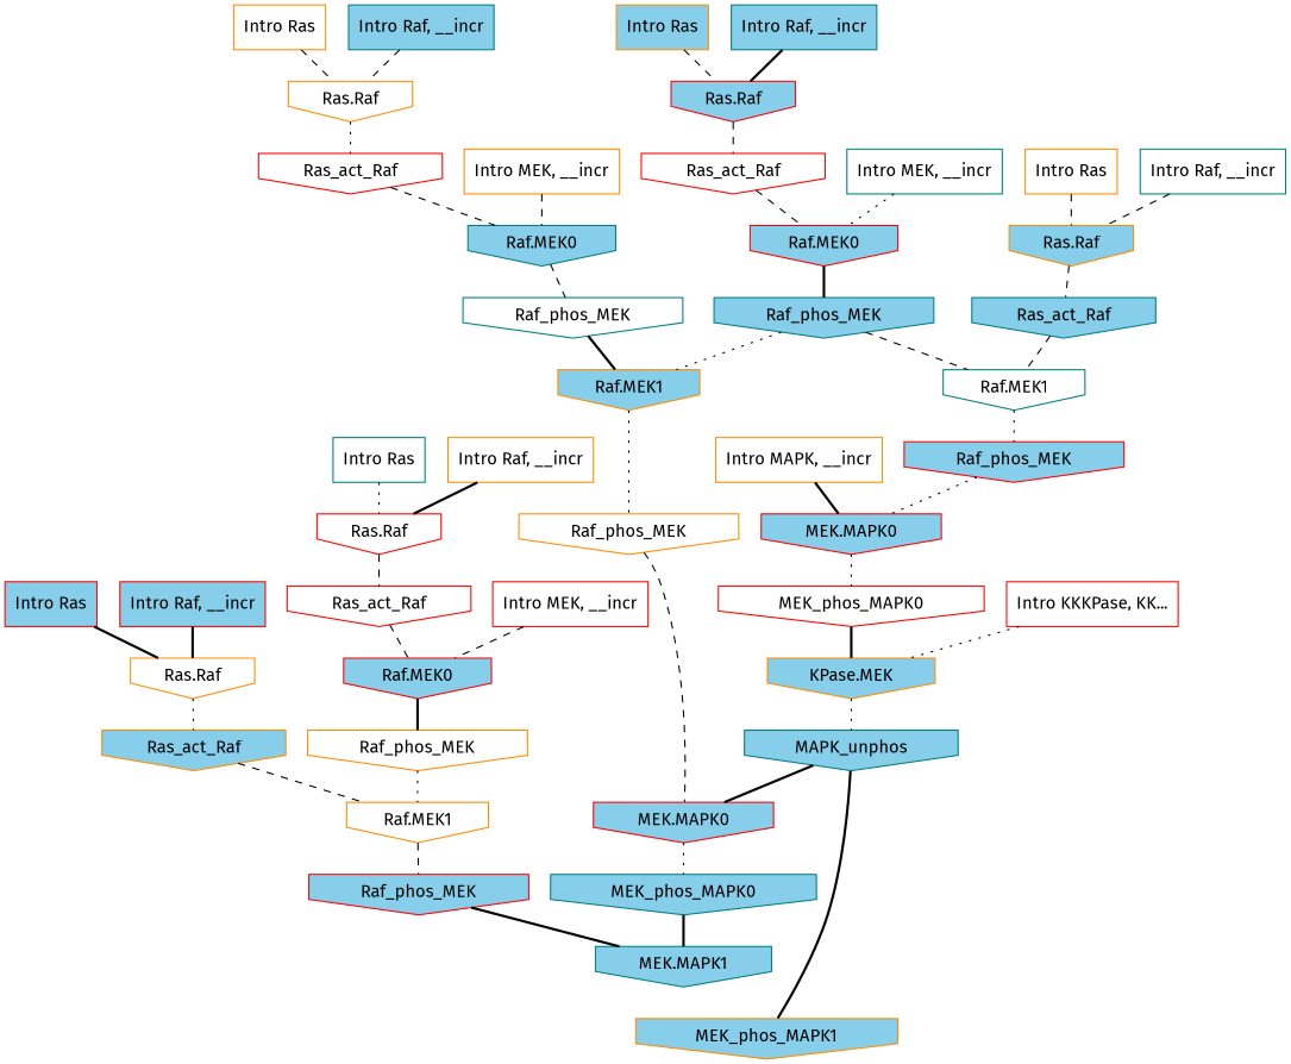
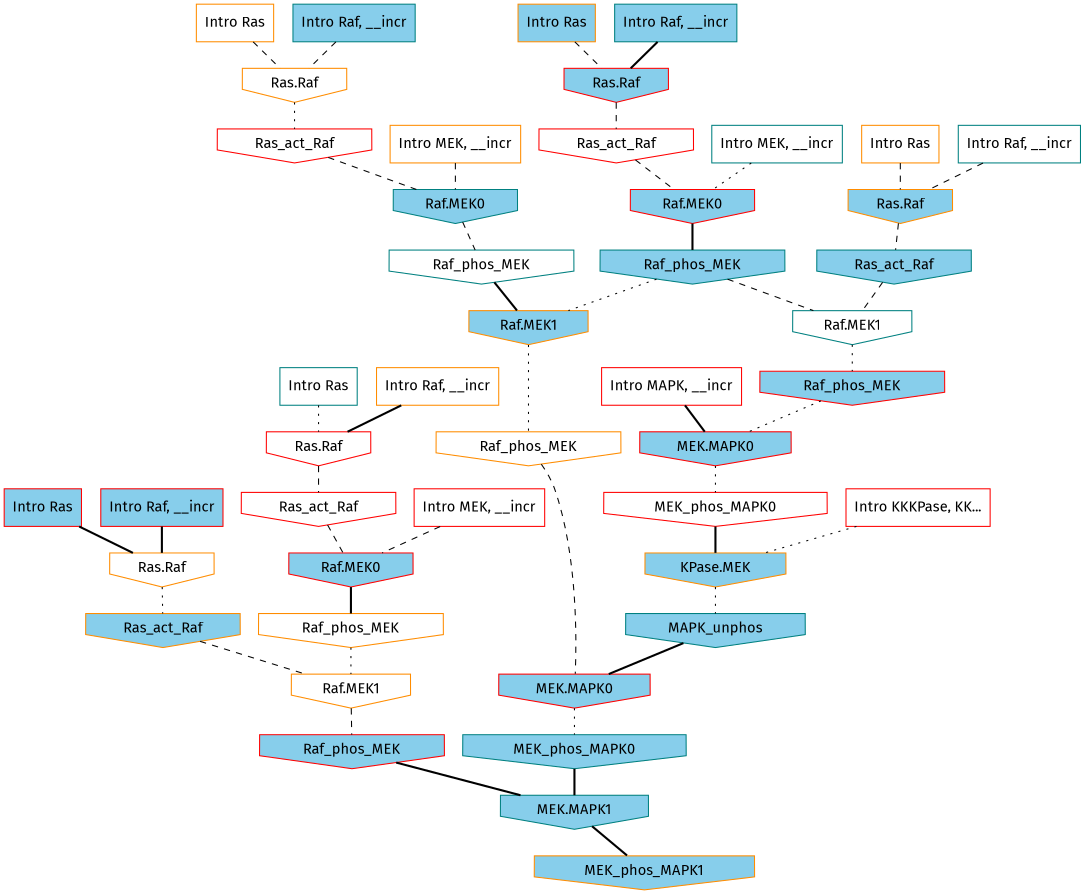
  digraph {
    fontname="Fira Sans"
    rankdir=TB
    ranksep=0.30
    node [color=red fillcolor=skyblue fontname="Fira Sans" shape=invhouse style=filled]
    edge [color="0.000 0.000 0.000" dir=none fontname="Fira Sans" style=dashed]
    n1 [label="Intro Ras" shape=rectangle]
    n2 [color=darkorange fillcolor=white label="Ras.Raf"]
    n3 [color=darkorange label=Ras_act_Raf]
    n4 [color=darkorange fillcolor=white label="Intro Ras" shape=rectangle]
    n5 [color=darkorange fillcolor=white label="Ras.Raf"]
    n6 [fillcolor=white label=Ras_act_Raf]
    n7 [color=darkorange fillcolor=white label="Intro Ras" shape=rectangle]
    n8 [color=darkorange label="Ras.Raf"]
    n9 [color=teal label=Ras_act_Raf]
    n10 [color=darkorange label="Intro Ras" shape=rectangle]
    n11 [label="Ras.Raf"]
    n12 [fillcolor=white label=Ras_act_Raf]
    n13 [color=teal fillcolor=white label="Intro Ras" shape=rectangle]
    n14 [fillcolor=white label="Ras.Raf"]
    n15 [fillcolor=white label=Ras_act_Raf]
    n16 [color=darkorange fillcolor=white label="Intro Raf, __incr" shape=rectangle]
    n17 [color=teal label="Intro Raf, __incr" shape=rectangle]
    n18 [label="Intro Raf, __incr" shape=rectangle]
    n19 [color=teal label="Intro Raf, __incr" shape=rectangle]
    n20 [color=teal fillcolor=white label="Intro Raf, __incr" shape=rectangle]
    n21 [color=teal fillcolor=white label="Intro MEK, __incr" shape=rectangle]
    n22 [label="Raf.MEK0"]
    n23 [color=teal label=Raf_phos_MEK]
    n24 [fillcolor=white label="Intro MEK, __incr" shape=rectangle]
    n25 [label="Raf.MEK0"]
    n26 [color=darkorange fillcolor=white label=Raf_phos_MEK]
    n27 [color=darkorange fillcolor=white label="Intro MEK, __incr" shape=rectangle]
    n28 [color=teal label="Raf.MEK0"]
    n29 [color=teal fillcolor=white label=Raf_phos_MEK]
-   n30 [color=darkorange fillcolor=white label="Intro MAPK, __incr" shape=rectangle]
+   n30 [fillcolor=white label="Intro MAPK, __incr" shape=rectangle]
    n31 [label="MEK.MAPK0"]
    n32 [fillcolor=white label=MEK_phos_MAPK0]
    n33 [fillcolor=white label="Intro KKKPase, KK..." shape=rectangle]
    n34 [color=darkorange label="KPase.MEK"]
    n35 [color=teal label=MAPK_unphos]
    n36 [color=darkorange fillcolor=white label="Raf.MEK1"]
    n37 [label=Raf_phos_MEK]
    n38 [color=teal fillcolor=white label="Raf.MEK1"]
    n39 [label=Raf_phos_MEK]
    n40 [color=darkorange label="Raf.MEK1"]
    n41 [color=darkorange fillcolor=white label=Raf_phos_MEK]
    n42 [label="MEK.MAPK0"]
    n43 [color=teal label=MEK_phos_MAPK0]
    n44 [color=teal label="MEK.MAPK1"]
    n45 [color=darkorange label=MEK_phos_MAPK1]
    n1 -> n2 [style=bold]
    n2 -> n3 [style=dotted]
    n3 -> n36
    n4 -> n5
    n5 -> n6 [style=dotted]
    n6 -> n28
    n7 -> n8
    n8 -> n9
    n9 -> n38
    n10 -> n11
    n11 -> n12
    n12 -> n22
    n13 -> n14 [style=dotted]
    n14 -> n15
    n15 -> n25
    n16 -> n14 [style=bold]
    n17 -> n11 [style=bold]
    n18 -> n2 [style=bold]
    n19 -> n5
    n20 -> n8
    n21 -> n22 [style=dotted]
    n22 -> n23 [style=bold]
    n23 -> n38
    n23 -> n40 [style=dotted]
    n24 -> n25
    n25 -> n26 [style=bold]
    n26 -> n36 [style=dotted]
    n27 -> n28
    n28 -> n29
    n29 -> n40 [style=bold]
    n30 -> n31 [style=bold]
    n31 -> n32 [style=dotted]
    n32 -> n34 [style=bold]
    n33 -> n34 [style=dotted]
    n34 -> n35 [style=dotted]
    n35 -> n42 [style=bold]
    n36 -> n37
    n37 -> n44 [style=bold]
    n38 -> n39 [style=dotted]
    n39 -> n31 [style=dotted]
    n40 -> n41 [style=dotted]
    n41 -> n42
    n42 -> n43 [style=dotted]
    n43 -> n44 [style=bold]
-   n35 -> n45 [style=bold]
+   n44 -> n45 [style=bold]
  }
